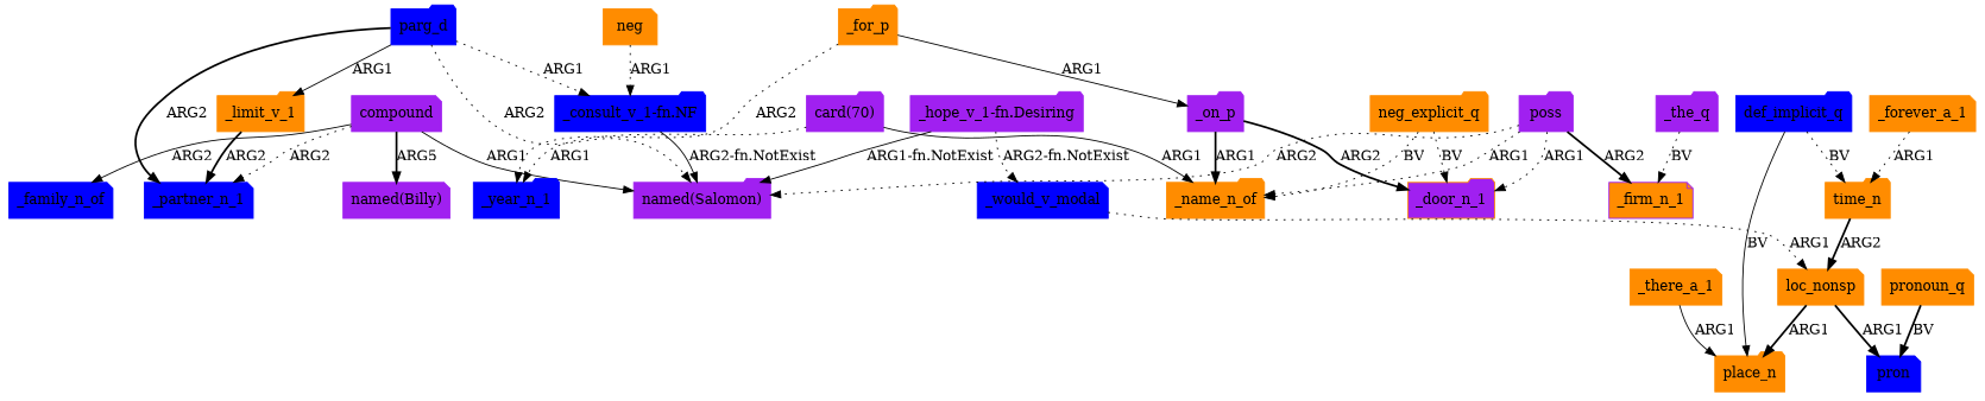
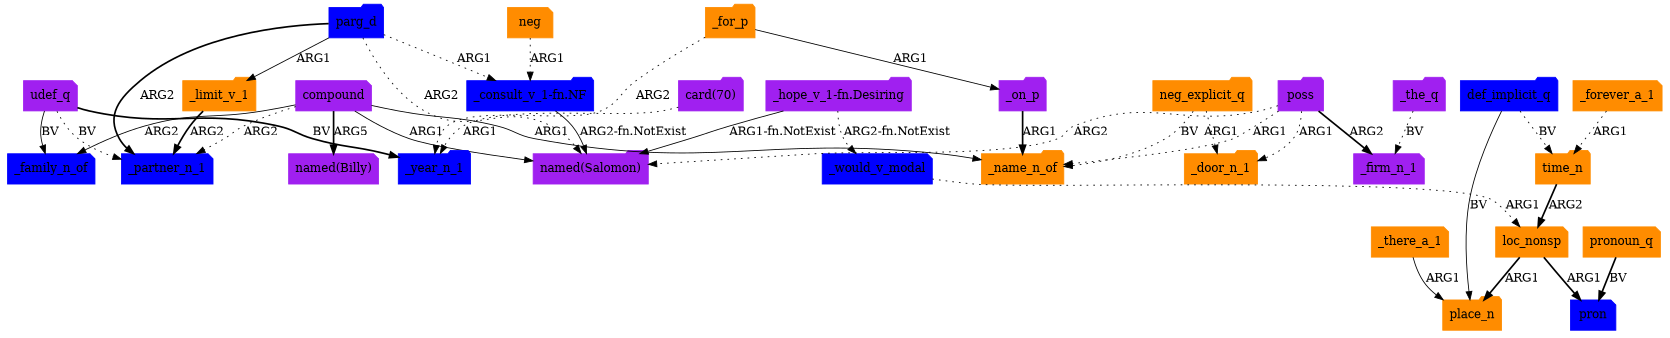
  digraph {
    node [color=darkorange shape=folder style=filled]
    edge [style=dotted]
    parg_d [color=blue]
    _limit_v_1
    _partner_n_1 [color=blue shape=note]
    "named(Salomon)" [color=purple]
    "_consult_v_1-fn.NF" [color=blue]
    _forever_a_1 [shape=note]
    time_n
    loc_nonsp [shape=note]
    compound [color=purple shape=note]
    "named(Billy)" [color=purple shape=note]
    _family_n_of [color=blue shape=note]
    _name_n_of
    n13 [label=neg_explicit_q]
-   _door_n_1 [fillcolor=purple]
+   _door_n_1
    _year_n_1 [color=blue]
    _for_p
    _on_p [color=purple]
    def_implicit_q [color=blue]
    place_n
    pron [color=blue shape=note]
    _would_v_modal [color=blue shape=note]
+   udef_q [color=purple shape=note]
    poss [color=purple]
-   _firm_n_1 [color=purple shape=note fillcolor=darkorange]
+   _firm_n_1 [color=purple shape=note]
    "_hope_v_1-fn.Desiring" [color=purple]
    pronoun_q [shape=note]
    _the_q [color=purple]
    neg [shape=note]
    "card(70)" [color=purple]
    _there_a_1 [shape=note]
    parg_d -> _limit_v_1 [label=ARG1 style=solid]
    parg_d -> _partner_n_1 [label=ARG2 style=bold]
    parg_d -> "named(Salomon)" [label=ARG2]
    parg_d -> "_consult_v_1-fn.NF" [label=ARG1]
    _limit_v_1 -> _partner_n_1 [label=ARG2 style=bold]
    "_consult_v_1-fn.NF" -> "named(Salomon)" [label="ARG2-fn.NotExist" style=solid]
    _forever_a_1 -> time_n [label=ARG1]
    time_n -> loc_nonsp [label=ARG2 style=bold]
    loc_nonsp -> place_n [label=ARG1 style=bold]
    loc_nonsp -> pron [label=ARG1 style=bold]
    compound -> _partner_n_1 [label=ARG2]
    compound -> "named(Salomon)" [label=ARG1 style=solid]
    compound -> "named(Billy)" [label=ARG5 style=bold]
    compound -> _family_n_of [label=ARG2 style=solid]
-   "card(70)" -> _name_n_of [label=ARG1 style=solid]
+   compound -> _name_n_of [label=ARG1 style=solid]
    n13 -> _name_n_of [label=BV]
-   n13 -> _door_n_1 [label=BV]
+   n13 -> _door_n_1 [label=ARG1]
    _for_p -> _year_n_1 [label=ARG2]
    _for_p -> _on_p [label=ARG1 style=solid]
    _on_p -> _name_n_of [label=ARG1 style=bold]
-   _on_p -> _door_n_1 [label=ARG2 style=bold]
    def_implicit_q -> time_n [label=BV]
    def_implicit_q -> place_n [label=BV style=solid]
    _would_v_modal -> loc_nonsp [label=ARG1]
+   udef_q -> _partner_n_1 [label=BV]
+   udef_q -> _family_n_of [label=BV style=solid]
+   udef_q -> _year_n_1 [label=BV style=bold]
    poss -> "named(Salomon)" [label=ARG2]
    poss -> _name_n_of [label=ARG1]
    poss -> _door_n_1 [label=ARG1]
    poss -> _firm_n_1 [label=ARG2 style=bold]
    "_hope_v_1-fn.Desiring" -> "named(Salomon)" [label="ARG1-fn.NotExist" style=solid]
    "_hope_v_1-fn.Desiring" -> _would_v_modal [label="ARG2-fn.NotExist"]
    pronoun_q -> pron [label=BV style=bold]
    _the_q -> _firm_n_1 [label=BV]
    neg -> "_consult_v_1-fn.NF" [label=ARG1]
    "card(70)" -> _year_n_1 [label=ARG1]
    _there_a_1 -> place_n [label=ARG1 style=solid]
  }
